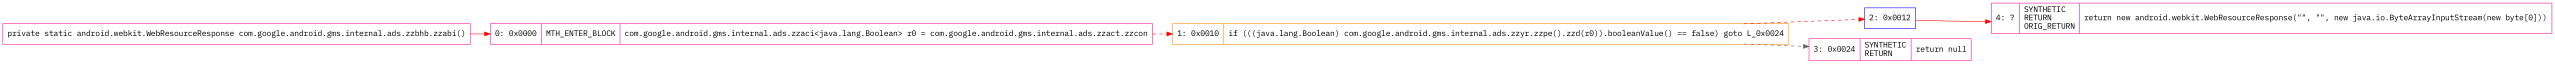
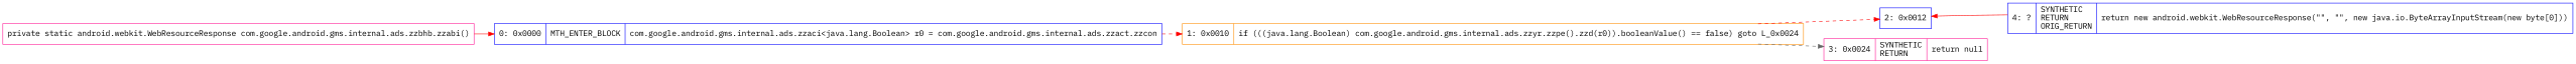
  digraph {
    fontname="IBM Plex Mono"
    rankdir=LR
    node [color=blue fontname="IBM Plex Mono" shape=record]
    edge [color=red fontname="IBM Plex Mono" style=dashed]
-   n1 [color=deeppink label="{0\:\ 0x0000|MTH_ENTER_BLOCK\l|com.google.android.gms.internal.ads.zzaci\<java.lang.Boolean\> r0 = com.google.android.gms.internal.ads.zzact.zzcon\l}"]
+   n1 [label="{0\:\ 0x0000|MTH_ENTER_BLOCK\l|com.google.android.gms.internal.ads.zzaci\<java.lang.Boolean\> r0 = com.google.android.gms.internal.ads.zzact.zzcon\l}"]
    n2 [color=darkorange label="{1\:\ 0x0010|if (((java.lang.Boolean) com.google.android.gms.internal.ads.zzyr.zzpe().zzd(r0)).booleanValue() == false) goto L_0x0024\l}"]
    n3 [label="{2\:\ 0x0012}"]
    n4 [color=deeppink label="{3\:\ 0x0024|SYNTHETIC\lRETURN\l|return null\l}"]
-   n5 [color=deeppink label="{4\:\ ?|SYNTHETIC\lRETURN\lORIG_RETURN\l|return new android.webkit.WebResourceResponse(\"\", \"\", new java.io.ByteArrayInputStream(new byte[0]))\l}"]
+   n5 [label="{4\:\ ?|SYNTHETIC\lRETURN\lORIG_RETURN\l|return new android.webkit.WebResourceResponse(\"\", \"\", new java.io.ByteArrayInputStream(new byte[0]))\l}"]
    n6 [color=deeppink label="{private static android.webkit.WebResourceResponse com.google.android.gms.internal.ads.zzbhb.zzabi() }"]
    n1 -> n2
    n2 -> n3
    n2 -> n4 [color=gray40]
-   n3 -> n5 [style=solid]
+   n5 -> n3 [style=solid]
    n6 -> n1 [style=solid]
  }
